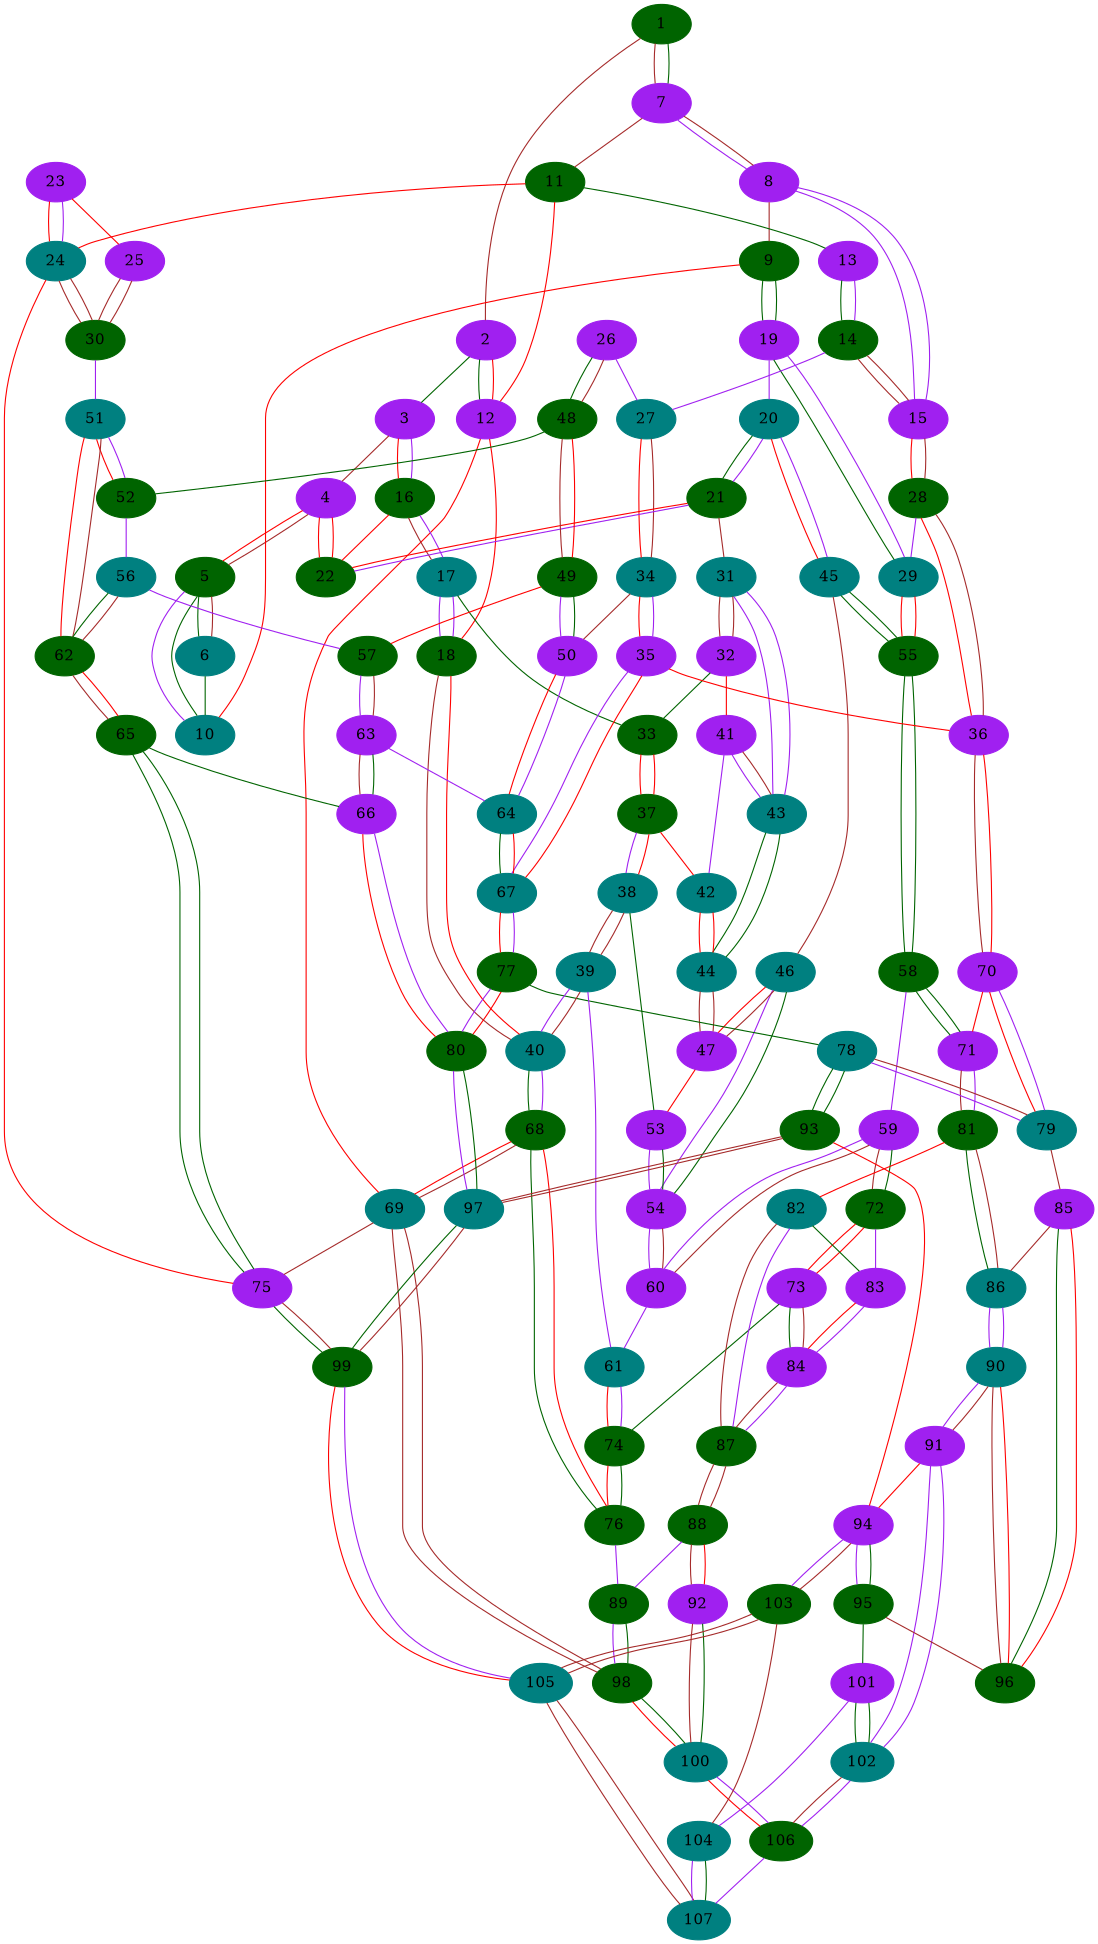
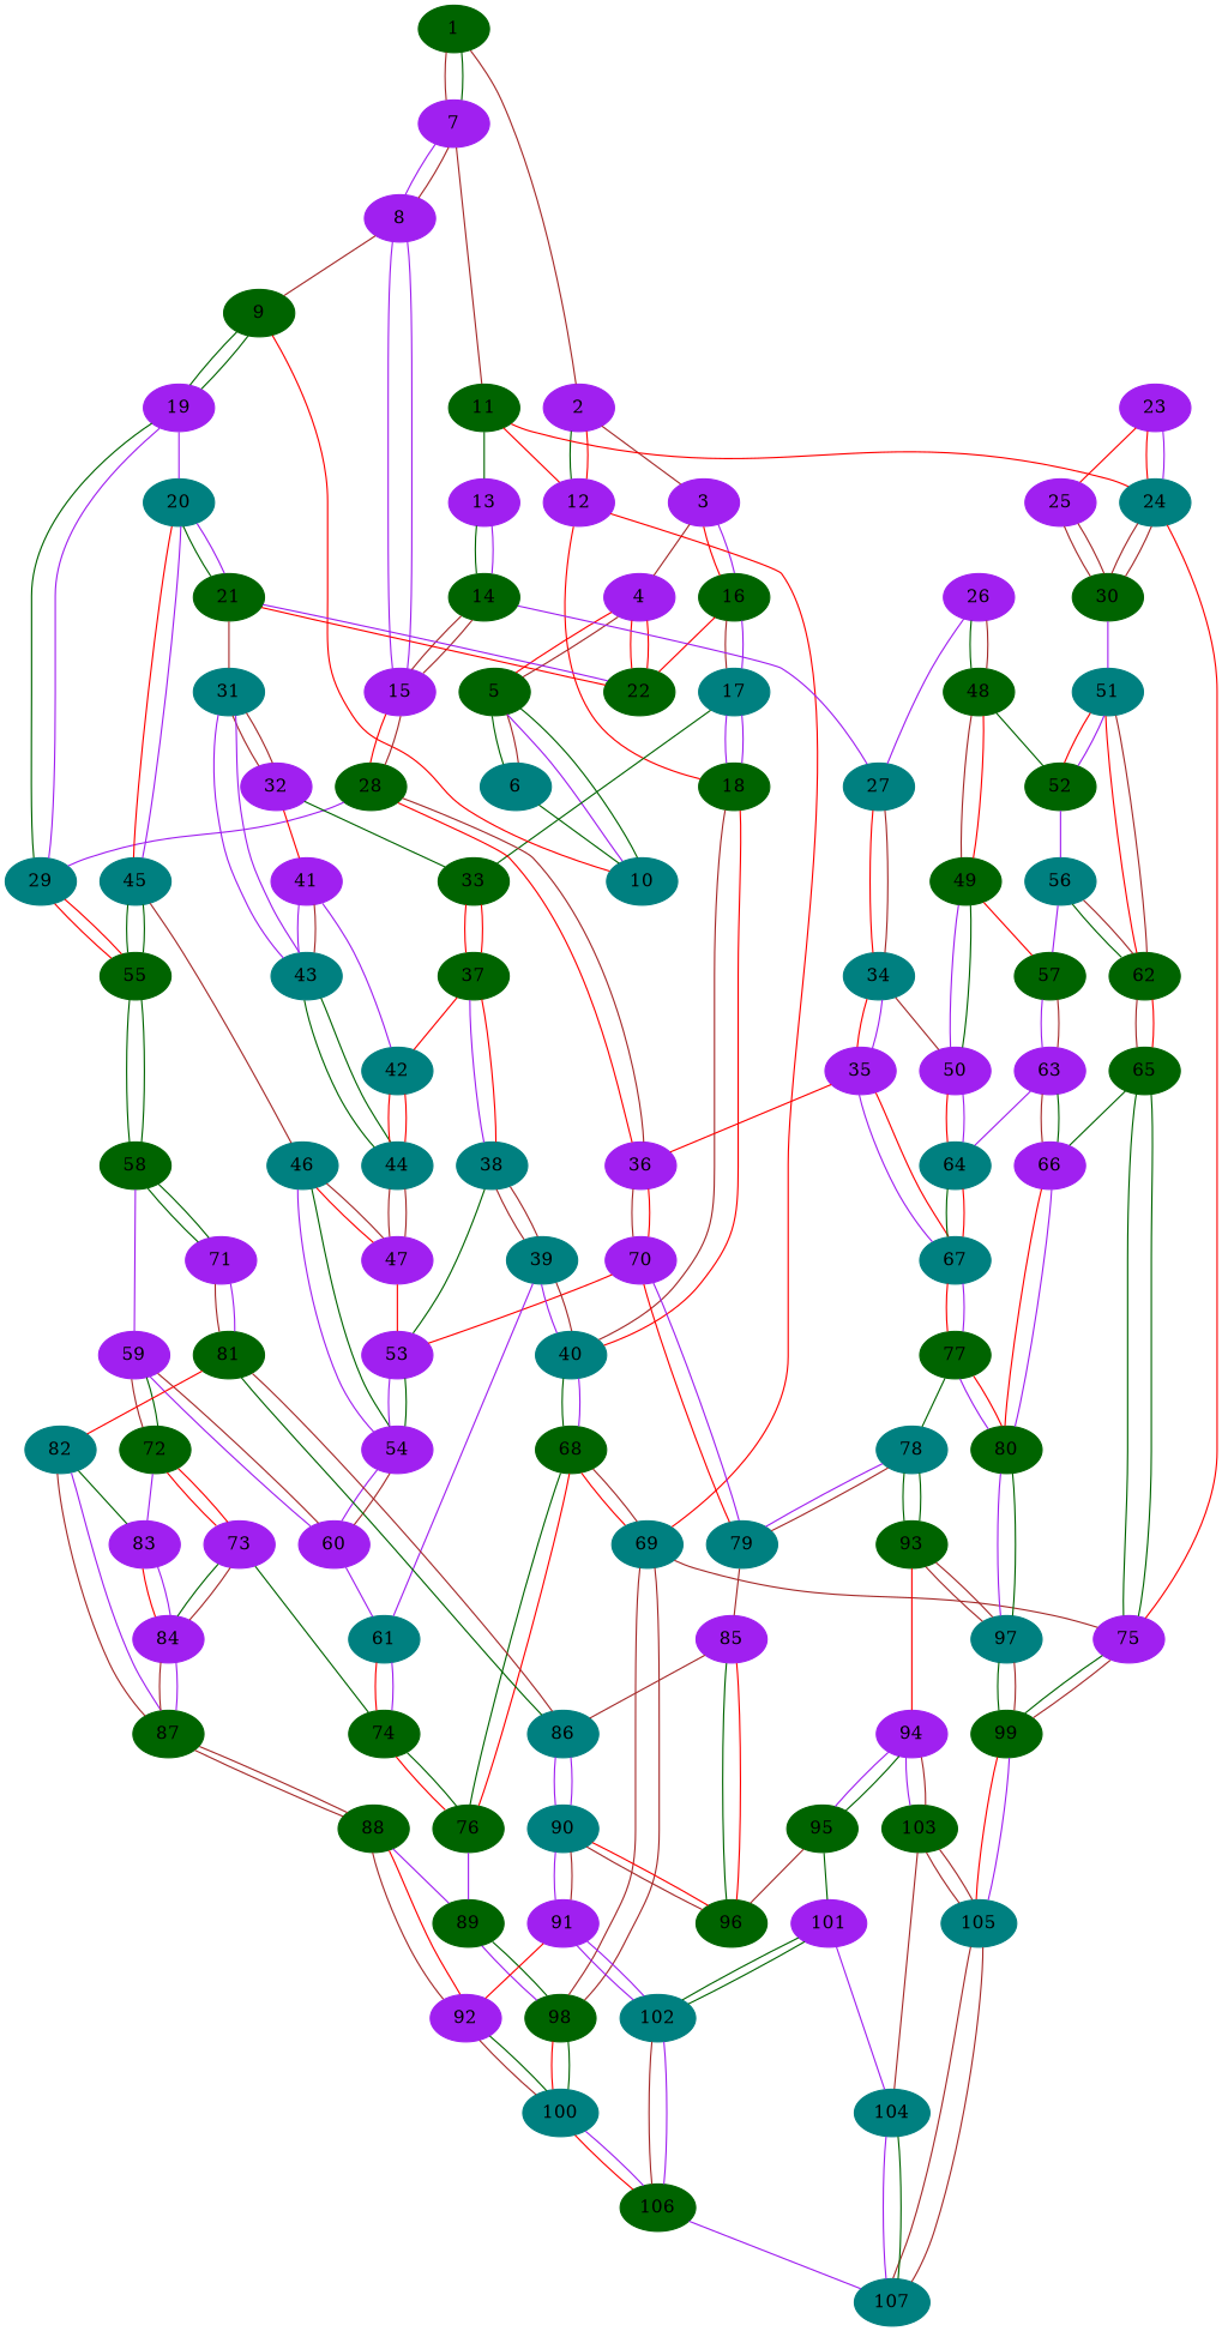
  graph {
    node [color=darkgreen style=filled]
    edge [color=brown]
    2 [color=purple]
    1
    7 [color=purple]
    3 [color=purple]
    12 [color=purple]
    8 [color=purple]
    11
    4 [color=purple]
    16
    18
    69 [color=teal]
    5
    22
    17 [color=teal]
    6 [color=teal]
    10 [color=teal]
    9
    15 [color=purple]
    13 [color=purple]
    24 [color=teal]
    19 [color=purple]
    28
    20 [color=teal]
    29 [color=teal]
    14
    30
    75 [color=purple]
    40 [color=teal]
    98
    27 [color=teal]
    23 [color=purple]
    25 [color=purple]
    34 [color=teal]
    36 [color=purple]
    33
    37
    68
    21
    45 [color=teal]
    55
    31 [color=teal]
    46 [color=teal]
    32 [color=purple]
    43 [color=teal]
    51 [color=teal]
    99
    26 [color=purple]
    48
    49
    52
    35 [color=purple]
    50 [color=purple]
    70 [color=purple]
    58
    62
    41 [color=purple]
    44 [color=teal]
    42 [color=teal]
    38 [color=teal]
    67 [color=teal]
    64 [color=teal]
    77
    71 [color=purple]
    79 [color=teal]
    39 [color=teal]
    53 [color=purple]
    61 [color=teal]
    54 [color=purple]
    74
    76
    47 [color=purple]
    60 [color=purple]
    57
    56 [color=teal]
    63 [color=purple]
    65
    59 [color=purple]
    66 [color=purple]
    72
    81
    73 [color=purple]
    83 [color=purple]
    80
    97 [color=teal]
    78 [color=teal]
    89
    100 [color=teal]
    85 [color=purple]
    82 [color=teal]
    86 [color=teal]
    84 [color=purple]
    87
    105 [color=teal]
    93
    94 [color=purple]
    96
    90 [color=teal]
    88
    91 [color=purple]
    92 [color=purple]
    102 [color=teal]
    106
    95
    103
    101 [color=purple]
    104 [color=teal]
    107 [color=teal]
-   2 -- 3 [color=darkgreen]
+   2 -- 3
    2 -- 12 [color=darkgreen]
    2 -- 12 [color=red]
    1 -- 2
    1 -- 7
    1 -- 7 [color=darkgreen]
    7 -- 8 [color=purple]
    7 -- 8
    7 -- 11
    3 -- 4
    3 -- 16 [color=red]
    3 -- 16 [color=purple]
    12 -- 18 [color=red]
    12 -- 69 [color=red]
    8 -- 9
    8 -- 15 [color=purple]
    8 -- 15 [color=purple]
    11 -- 12 [color=red]
    11 -- 13 [color=darkgreen]
    11 -- 24 [color=red]
    4 -- 5 [color=red]
    4 -- 5
    4 -- 22 [color=red]
    4 -- 22 [color=red]
    16 -- 22 [color=red]
    16 -- 17
    16 -- 17 [color=purple]
    18 -- 40
    18 -- 40 [color=red]
    69 -- 75
    69 -- 98
    69 -- 98
    5 -- 6 [color=darkgreen]
    5 -- 6
    5 -- 10 [color=purple]
    5 -- 10 [color=darkgreen]
    17 -- 18 [color=purple]
    17 -- 18 [color=purple]
    17 -- 33 [color=darkgreen]
    6 -- 10 [color=darkgreen]
    9 -- 10 [color=red]
    9 -- 19 [color=darkgreen]
    9 -- 19 [color=darkgreen]
    15 -- 28 [color=red]
    15 -- 28
    13 -- 14 [color=darkgreen]
    13 -- 14 [color=purple]
    24 -- 30
    24 -- 30
    24 -- 75 [color=red]
    19 -- 20 [color=purple]
    19 -- 29 [color=darkgreen]
    19 -- 29 [color=purple]
    28 -- 29 [color=purple]
    28 -- 36 [color=red]
    28 -- 36
    20 -- 21 [color=darkgreen]
    20 -- 21 [color=purple]
    20 -- 45 [color=red]
    20 -- 45 [color=purple]
    29 -- 55 [color=red]
    29 -- 55 [color=red]
    14 -- 15
    14 -- 15
    14 -- 27 [color=purple]
    30 -- 51 [color=purple]
    75 -- 99 [color=darkgreen]
    75 -- 99
    40 -- 68 [color=darkgreen]
    40 -- 68 [color=purple]
    98 -- 100 [color=red]
    98 -- 100 [color=darkgreen]
    27 -- 34 [color=red]
    27 -- 34
    23 -- 24 [color=red]
    23 -- 24 [color=purple]
    23 -- 25 [color=red]
    25 -- 30
    25 -- 30
    34 -- 35 [color=red]
    34 -- 35 [color=purple]
    34 -- 50
    36 -- 70
    36 -- 70 [color=red]
    33 -- 37 [color=red]
    33 -- 37 [color=red]
    37 -- 42 [color=red]
    37 -- 38 [color=purple]
    37 -- 38 [color=red]
    68 -- 69 [color=red]
    68 -- 69
    68 -- 76 [color=darkgreen]
    68 -- 76 [color=red]
    21 -- 22 [color=red]
    21 -- 22 [color=purple]
    21 -- 31
    45 -- 55 [color=darkgreen]
    45 -- 55 [color=darkgreen]
    45 -- 46
    55 -- 58 [color=darkgreen]
    55 -- 58 [color=darkgreen]
    31 -- 32
    31 -- 32
    31 -- 43 [color=purple]
    31 -- 43 [color=purple]
    46 -- 54 [color=purple]
    46 -- 54 [color=darkgreen]
    46 -- 47 [color=red]
    46 -- 47
    32 -- 33 [color=darkgreen]
    32 -- 41 [color=red]
    43 -- 44 [color=darkgreen]
    43 -- 44 [color=darkgreen]
    51 -- 52 [color=red]
    51 -- 52 [color=purple]
    51 -- 62 [color=red]
    51 -- 62
    99 -- 105 [color=red]
    99 -- 105 [color=purple]
    26 -- 27 [color=purple]
    26 -- 48 [color=darkgreen]
    26 -- 48
    48 -- 49
    48 -- 49 [color=red]
    48 -- 52 [color=darkgreen]
    49 -- 50 [color=purple]
    49 -- 50 [color=darkgreen]
    49 -- 57 [color=red]
    52 -- 56 [color=purple]
    35 -- 36 [color=red]
    35 -- 67 [color=purple]
    35 -- 67 [color=red]
    50 -- 64 [color=red]
    50 -- 64 [color=purple]
-   70 -- 71 [color=red]
+   70 -- 53 [color=red]
    70 -- 79 [color=red]
    70 -- 79 [color=purple]
    58 -- 71 [color=darkgreen]
    58 -- 71 [color=darkgreen]
    58 -- 59 [color=purple]
    62 -- 65
    62 -- 65 [color=red]
    41 -- 43 [color=purple]
    41 -- 43
    41 -- 42 [color=purple]
    44 -- 47
    44 -- 47
    42 -- 44 [color=red]
    42 -- 44 [color=red]
    38 -- 39
    38 -- 39
    38 -- 53 [color=darkgreen]
    67 -- 77 [color=red]
    67 -- 77 [color=purple]
    64 -- 67 [color=darkgreen]
    64 -- 67 [color=red]
    77 -- 80 [color=purple]
    77 -- 80 [color=red]
    77 -- 78 [color=darkgreen]
    71 -- 81
    71 -- 81 [color=purple]
    79 -- 85
    39 -- 40 [color=purple]
    39 -- 40
    39 -- 61 [color=purple]
    53 -- 54 [color=purple]
    53 -- 54 [color=darkgreen]
    61 -- 74 [color=red]
    61 -- 74 [color=purple]
    54 -- 60 [color=purple]
    54 -- 60
    74 -- 76 [color=red]
    74 -- 76 [color=darkgreen]
    76 -- 89 [color=purple]
    47 -- 53 [color=red]
    60 -- 61 [color=purple]
    57 -- 63 [color=purple]
    57 -- 63
    56 -- 62 [color=darkgreen]
    56 -- 62
    56 -- 57 [color=purple]
    63 -- 64 [color=purple]
    63 -- 66
    63 -- 66 [color=darkgreen]
    65 -- 75 [color=darkgreen]
    65 -- 75 [color=darkgreen]
    65 -- 66 [color=darkgreen]
    59 -- 60 [color=purple]
    59 -- 60
    59 -- 72
    59 -- 72 [color=darkgreen]
    66 -- 80 [color=red]
    66 -- 80 [color=purple]
    72 -- 73 [color=red]
    72 -- 73 [color=red]
    72 -- 83 [color=purple]
    81 -- 82 [color=red]
    81 -- 86 [color=darkgreen]
    81 -- 86
    73 -- 74 [color=darkgreen]
    73 -- 84 [color=darkgreen]
    73 -- 84
    83 -- 84 [color=red]
    83 -- 84 [color=purple]
    80 -- 97 [color=purple]
    80 -- 97 [color=darkgreen]
    97 -- 99 [color=darkgreen]
    97 -- 99
    78 -- 79 [color=purple]
    78 -- 79
    78 -- 93 [color=darkgreen]
    78 -- 93 [color=darkgreen]
    89 -- 98 [color=purple]
    89 -- 98 [color=darkgreen]
    100 -- 106 [color=red]
    100 -- 106 [color=purple]
    85 -- 86
    85 -- 96 [color=darkgreen]
    85 -- 96 [color=red]
    82 -- 83 [color=darkgreen]
    82 -- 87
    82 -- 87 [color=purple]
    86 -- 90 [color=purple]
    86 -- 90 [color=purple]
    84 -- 87
    84 -- 87 [color=purple]
    87 -- 88
    87 -- 88
    105 -- 107
    105 -- 107
    93 -- 97
    93 -- 97
    93 -- 94 [color=red]
    94 -- 95 [color=purple]
    94 -- 95 [color=darkgreen]
    94 -- 103 [color=purple]
    94 -- 103
    90 -- 96
    90 -- 96 [color=red]
    90 -- 91 [color=purple]
    90 -- 91
    88 -- 89 [color=purple]
    88 -- 92
    88 -- 92 [color=red]
-   91 -- 94 [color=red]
+   91 -- 92 [color=red]
    91 -- 102 [color=purple]
    91 -- 102 [color=purple]
    92 -- 100
    92 -- 100 [color=darkgreen]
    102 -- 106
    102 -- 106 [color=purple]
    106 -- 107 [color=purple]
    95 -- 96
    95 -- 101 [color=darkgreen]
    103 -- 105
    103 -- 105
    103 -- 104
    101 -- 102 [color=darkgreen]
    101 -- 102 [color=darkgreen]
    101 -- 104 [color=purple]
    104 -- 107 [color=purple]
    104 -- 107 [color=darkgreen]
  }
